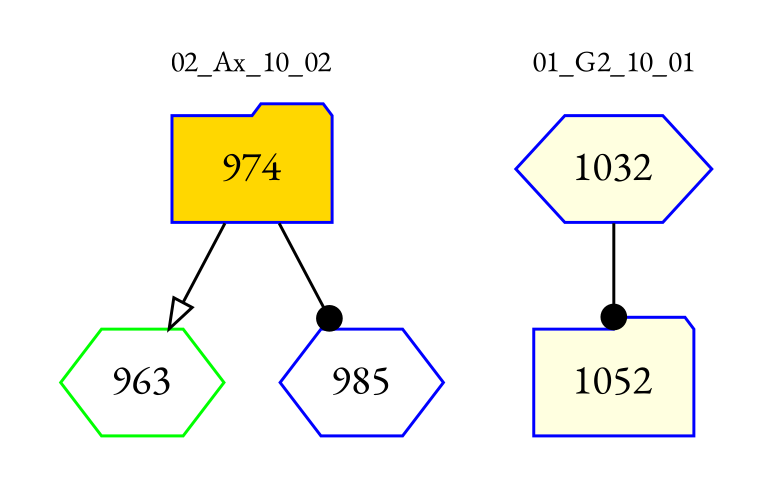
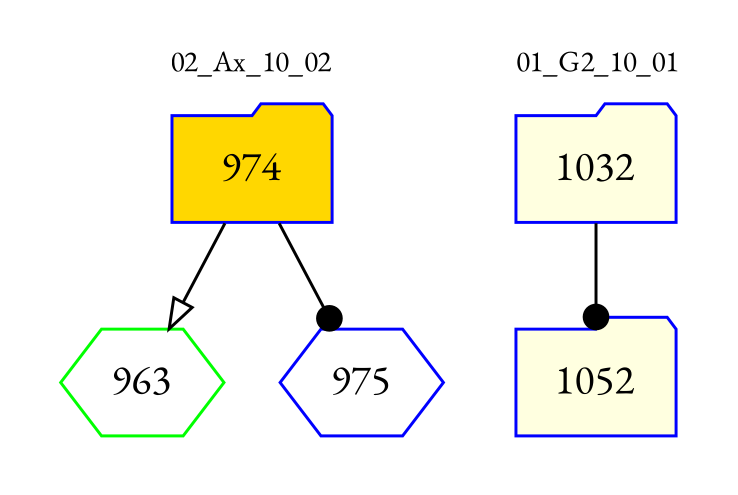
  digraph {
    fontname="EB Garamond"
    node [color=blue fillcolor=white fontname="EB Garamond" shape=folder style=filled]
    edge [arrowhead=dot color=black fontname="EB Garamond"]
    n1 [fillcolor=gold label=974]
    n2 [color=green label=963 shape=hexagon]
-   n3 [label=985 shape=hexagon]
-   n4 [fillcolor=lightyellow label=1032 shape=hexagon]
+   n3 [label=975 shape=hexagon]
+   n4 [fillcolor=lightyellow label=1032]
    n5 [fillcolor=lightyellow label=1052]
    subgraph cluster_1 {
      color=white
      fontsize=10
      label="02_Ax_10_02"
      n1
      n2
      n3
    }
    subgraph cluster_2 {
      color=white
      fontsize=10
      label="01_G2_10_01"
      n4
      n5
    }
    n1 -> n2 [arrowhead=onormal]
    n1 -> n3
    n4 -> n5
  }
